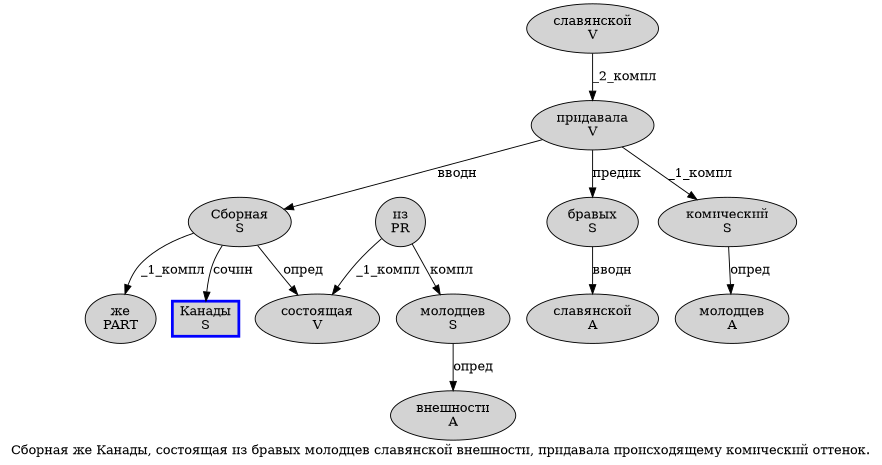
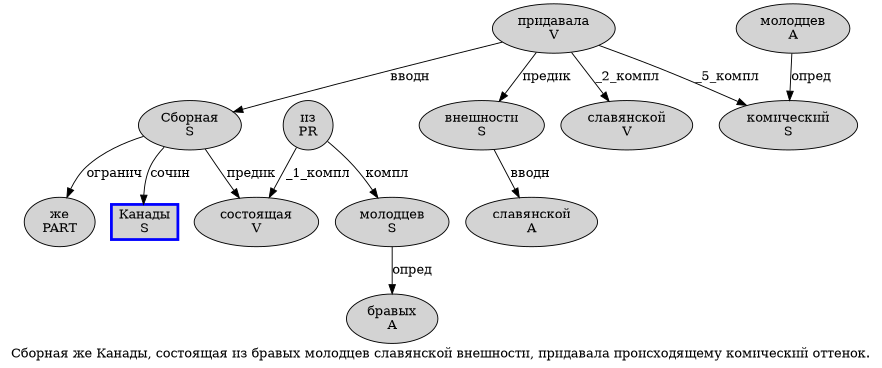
  digraph {
    label="Сборная же Канады, состоящая из бравых молодцев славянской внешности, придавала происходящему комический оттенок."
    node [fillcolor=lightgray penwidth=1 shape=ellipse style=filled]
    n1 [label="Сборная\nS"]
    n2 [label="же\nPART"]
    n3 [color=blue label="Канады\nS" penwidth=3 shape=box]
    n4 [label="состоящая\nV"]
    n5 [label="из\nPR"]
    n6 [label="молодцев\nS"]
-   n7 [label="внешности\nA"]
+   n7 [label="бравых\nA"]
    n8 [label="славянской\nA"]
-   n9 [label="бравых\nS"]
+   n9 [label="внешности\nS"]
    n10 [label="придавала\nV"]
    n11 [label="славянской\nV"]
    n12 [label="комический\nS"]
    n13 [label="молодцев\nA"]
-   n1 -> n2 [label="_1_компл"]
+   n1 -> n2 [label="огранич"]
    n1 -> n3 [label="сочин"]
-   n1 -> n4 [label="опред"]
+   n1 -> n4 [label="предик"]
    n5 -> n4 [label="_1_компл"]
    n5 -> n6 [label="компл"]
    n6 -> n7 [label="опред"]
    n9 -> n8 [label="вводн"]
    n10 -> n1 [label="вводн"]
    n10 -> n9 [label="предик"]
-   n11 -> n10 [label="_2_компл"]
-   n10 -> n12 [label="_1_компл"]
-   n12 -> n13 [label="опред"]
+   n10 -> n11 [label="_2_компл"]
+   n10 -> n12 [label="_5_компл"]
+   n13 -> n12 [label="опред"]
  }
